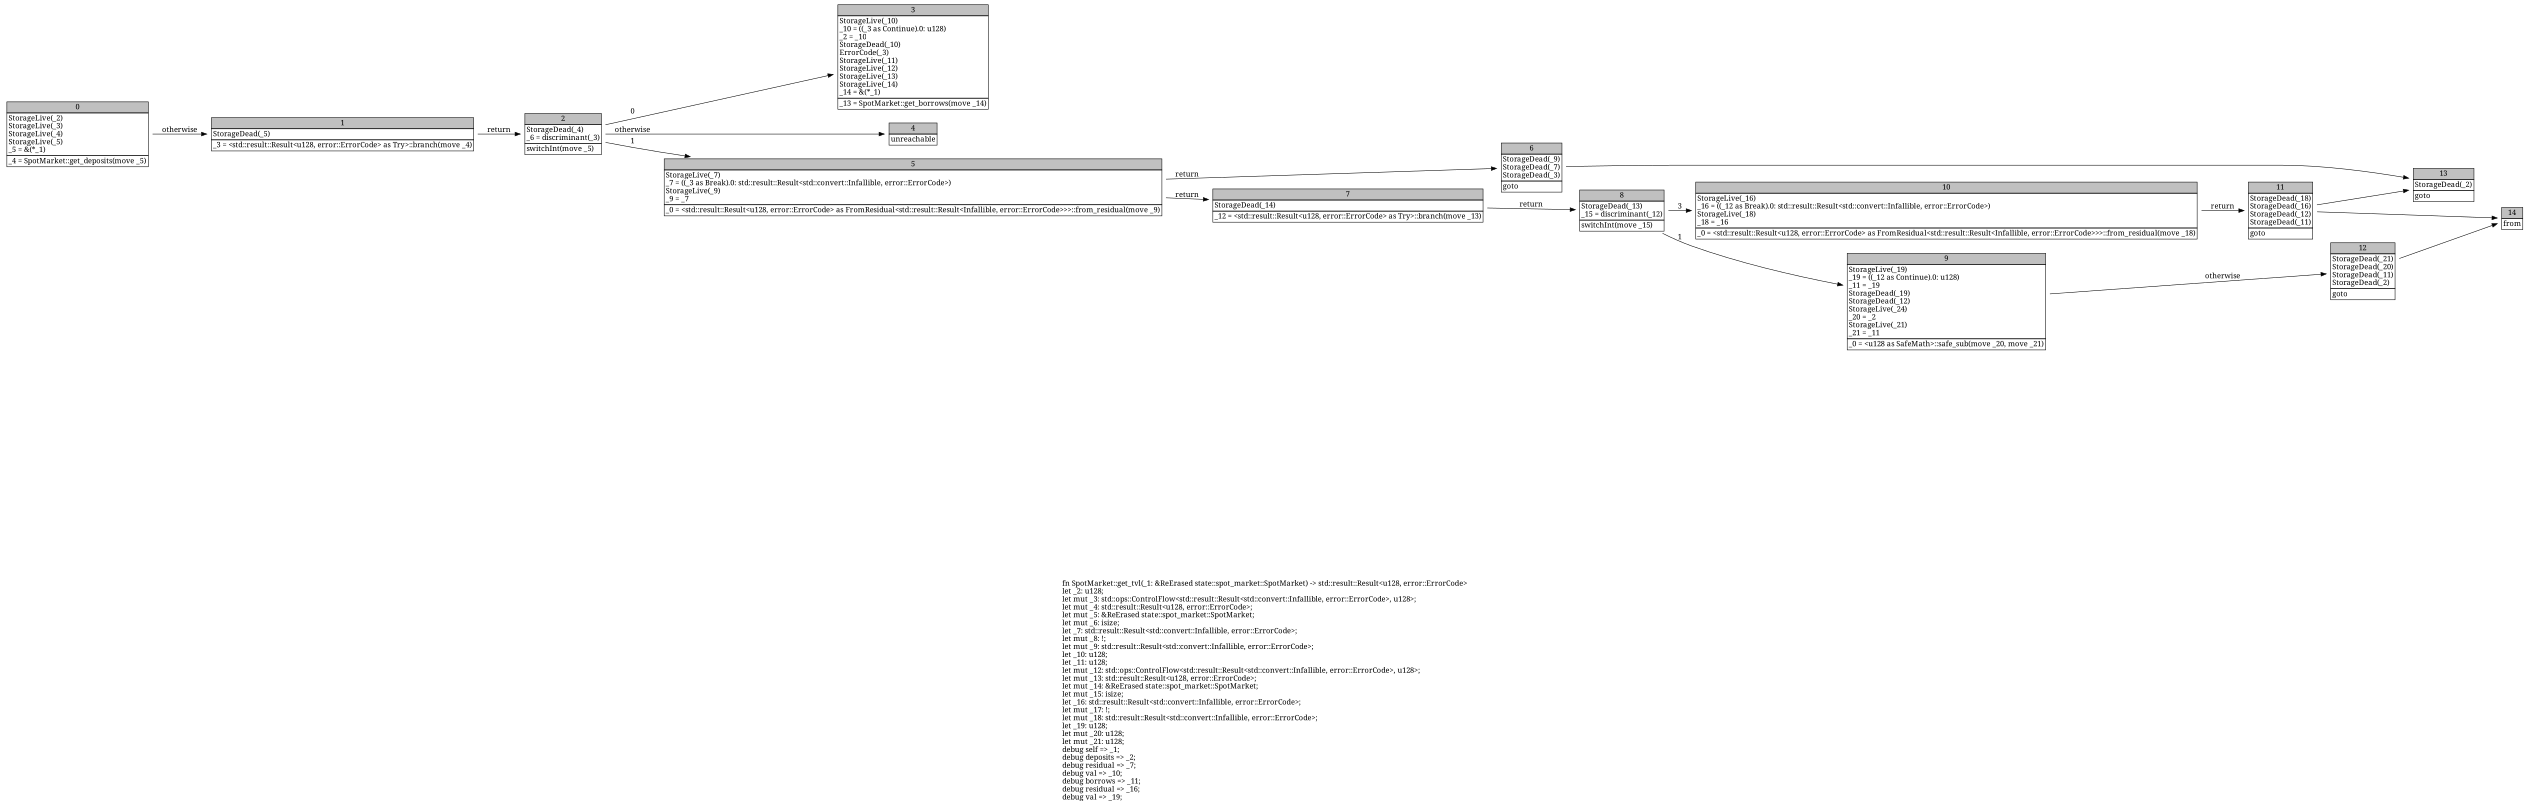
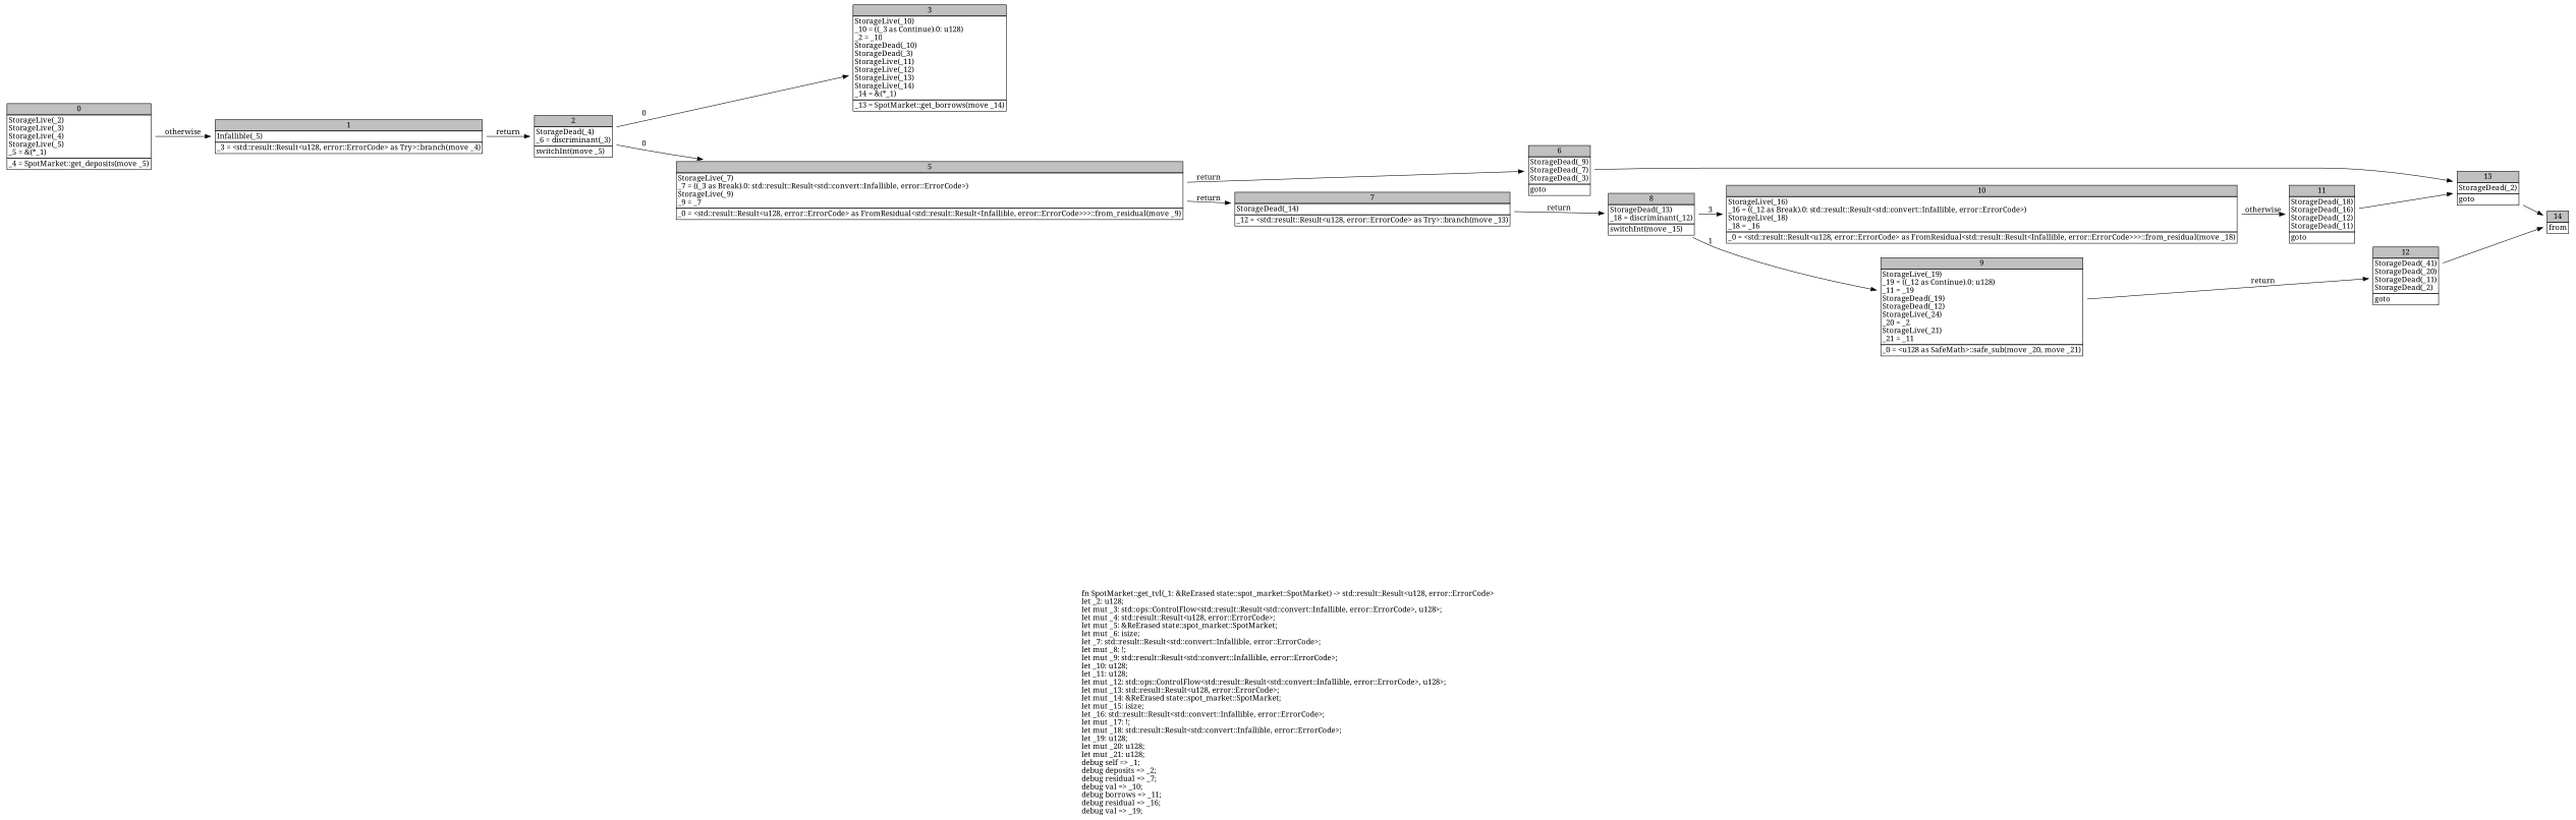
  digraph {
    fontname="Noto Serif"
    label=<fn SpotMarket::get_tvl(_1: &amp;ReErased state::spot_market::SpotMarket) -&gt; std::result::Result&lt;u128, error::ErrorCode&gt;<br align="left"/>let _2: u128;<br align="left"/>let mut _3: std::ops::ControlFlow&lt;std::result::Result&lt;std::convert::Infallible, error::ErrorCode&gt;, u128&gt;;<br align="left"/>let mut _4: std::result::Result&lt;u128, error::ErrorCode&gt;;<br align="left"/>let mut _5: &amp;ReErased state::spot_market::SpotMarket;<br align="left"/>let mut _6: isize;<br align="left"/>let _7: std::result::Result&lt;std::convert::Infallible, error::ErrorCode&gt;;<br align="left"/>let mut _8: !;<br align="left"/>let mut _9: std::result::Result&lt;std::convert::Infallible, error::ErrorCode&gt;;<br align="left"/>let _10: u128;<br align="left"/>let _11: u128;<br align="left"/>let mut _12: std::ops::ControlFlow&lt;std::result::Result&lt;std::convert::Infallible, error::ErrorCode&gt;, u128&gt;;<br align="left"/>let mut _13: std::result::Result&lt;u128, error::ErrorCode&gt;;<br align="left"/>let mut _14: &amp;ReErased state::spot_market::SpotMarket;<br align="left"/>let mut _15: isize;<br align="left"/>let _16: std::result::Result&lt;std::convert::Infallible, error::ErrorCode&gt;;<br align="left"/>let mut _17: !;<br align="left"/>let mut _18: std::result::Result&lt;std::convert::Infallible, error::ErrorCode&gt;;<br align="left"/>let _19: u128;<br align="left"/>let mut _20: u128;<br align="left"/>let mut _21: u128;<br align="left"/>debug self =&gt; _1;<br align="left"/>debug deposits =&gt; _2;<br align="left"/>debug residual =&gt; _7;<br align="left"/>debug val =&gt; _10;<br align="left"/>debug borrows =&gt; _11;<br align="left"/>debug residual =&gt; _16;<br align="left"/>debug val =&gt; _19;<br align="left"/>>
    rankdir=LR
    node [fontname="Noto Serif" shape=none]
    edge [fontname="Noto Serif"]
    n1 [label=<<table border="0" cellborder="1" cellspacing="0"><tr><td bgcolor="gray" align="center" colspan="1">0</td></tr><tr><td align="left" balign="left">StorageLive(_2)<br/>StorageLive(_3)<br/>StorageLive(_4)<br/>StorageLive(_5)<br/>_5 = &amp;(*_1)<br/></td></tr><tr><td align="left">_4 = SpotMarket::get_deposits(move _5)</td></tr></table>>]
-   n2 [label=<<table border="0" cellborder="1" cellspacing="0"><tr><td bgcolor="gray" align="center" colspan="1">1</td></tr><tr><td align="left" balign="left">StorageDead(_5)<br/></td></tr><tr><td align="left">_3 = &lt;std::result::Result&lt;u128, error::ErrorCode&gt; as Try&gt;::branch(move _4)</td></tr></table>>]
+   n2 [label=<<table border="0" cellborder="1" cellspacing="0"><tr><td bgcolor="gray" align="center" colspan="1">1</td></tr><tr><td align="left" balign="left">Infallible(_5)<br/></td></tr><tr><td align="left">_3 = &lt;std::result::Result&lt;u128, error::ErrorCode&gt; as Try&gt;::branch(move _4)</td></tr></table>>]
    n3 [label=<<table border="0" cellborder="1" cellspacing="0"><tr><td bgcolor="gray" align="center" colspan="1">2</td></tr><tr><td align="left" balign="left">StorageDead(_4)<br/>_6 = discriminant(_3)<br/></td></tr><tr><td align="left">switchInt(move _5)</td></tr></table>>]
-   n4 [label=<<table border="0" cellborder="1" cellspacing="0"><tr><td bgcolor="gray" align="center" colspan="1">3</td></tr><tr><td align="left" balign="left">StorageLive(_10)<br/>_10 = ((_3 as Continue).0: u128)<br/>_2 = _10<br/>StorageDead(_10)<br/>ErrorCode(_3)<br/>StorageLive(_11)<br/>StorageLive(_12)<br/>StorageLive(_13)<br/>StorageLive(_14)<br/>_14 = &amp;(*_1)<br/></td></tr><tr><td align="left">_13 = SpotMarket::get_borrows(move _14)</td></tr></table>>]
-   n5 [label=<<table border="0" cellborder="1" cellspacing="0"><tr><td bgcolor="gray" align="center" colspan="1">4</td></tr><tr><td align="left">unreachable</td></tr></table>>]
+   n4 [label=<<table border="0" cellborder="1" cellspacing="0"><tr><td bgcolor="gray" align="center" colspan="1">3</td></tr><tr><td align="left" balign="left">StorageLive(_10)<br/>_10 = ((_3 as Continue).0: u128)<br/>_2 = _10<br/>StorageDead(_10)<br/>StorageDead(_3)<br/>StorageLive(_11)<br/>StorageLive(_12)<br/>StorageLive(_13)<br/>StorageLive(_14)<br/>_14 = &amp;(*_1)<br/></td></tr><tr><td align="left">_13 = SpotMarket::get_borrows(move _14)</td></tr></table>>]
    n6 [label=<<table border="0" cellborder="1" cellspacing="0"><tr><td bgcolor="gray" align="center" colspan="1">5</td></tr><tr><td align="left" balign="left">StorageLive(_7)<br/>_7 = ((_3 as Break).0: std::result::Result&lt;std::convert::Infallible, error::ErrorCode&gt;)<br/>StorageLive(_9)<br/>_9 = _7<br/></td></tr><tr><td align="left">_0 = &lt;std::result::Result&lt;u128, error::ErrorCode&gt; as FromResidual&lt;std::result::Result&lt;Infallible, error::ErrorCode&gt;&gt;&gt;::from_residual(move _9)</td></tr></table>>]
    n7 [label=<<table border="0" cellborder="1" cellspacing="0"><tr><td bgcolor="gray" align="center" colspan="1">7</td></tr><tr><td align="left" balign="left">StorageDead(_14)<br/></td></tr><tr><td align="left">_12 = &lt;std::result::Result&lt;u128, error::ErrorCode&gt; as Try&gt;::branch(move _13)</td></tr></table>>]
    n8 [label=<<table border="0" cellborder="1" cellspacing="0"><tr><td bgcolor="gray" align="center" colspan="1">6</td></tr><tr><td align="left" balign="left">StorageDead(_9)<br/>StorageDead(_7)<br/>StorageDead(_3)<br/></td></tr><tr><td align="left">goto</td></tr></table>>]
-   n9 [label=<<table border="0" cellborder="1" cellspacing="0"><tr><td bgcolor="gray" align="center" colspan="1">8</td></tr><tr><td align="left" balign="left">StorageDead(_13)<br/>_15 = discriminant(_12)<br/></td></tr><tr><td align="left">switchInt(move _15)</td></tr></table>>]
+   n9 [label=<<table border="0" cellborder="1" cellspacing="0"><tr><td bgcolor="gray" align="center" colspan="1">8</td></tr><tr><td align="left" balign="left">StorageDead(_13)<br/>_18 = discriminant(_12)<br/></td></tr><tr><td align="left">switchInt(move _15)</td></tr></table>>]
    n10 [label=<<table border="0" cellborder="1" cellspacing="0"><tr><td bgcolor="gray" align="center" colspan="1">13</td></tr><tr><td align="left" balign="left">StorageDead(_2)<br/></td></tr><tr><td align="left">goto</td></tr></table>>]
    n11 [label=<<table border="0" cellborder="1" cellspacing="0"><tr><td bgcolor="gray" align="center" colspan="1">14</td></tr><tr><td align="left">from</td></tr></table>>]
    n12 [label=<<table border="0" cellborder="1" cellspacing="0"><tr><td bgcolor="gray" align="center" colspan="1">9</td></tr><tr><td align="left" balign="left">StorageLive(_19)<br/>_19 = ((_12 as Continue).0: u128)<br/>_11 = _19<br/>StorageDead(_19)<br/>StorageDead(_12)<br/>StorageLive(_24)<br/>_20 = _2<br/>StorageLive(_21)<br/>_21 = _11<br/></td></tr><tr><td align="left">_0 = &lt;u128 as SafeMath&gt;::safe_sub(move _20, move _21)</td></tr></table>>]
    n13 [label=<<table border="0" cellborder="1" cellspacing="0"><tr><td bgcolor="gray" align="center" colspan="1">10</td></tr><tr><td align="left" balign="left">StorageLive(_16)<br/>_16 = ((_12 as Break).0: std::result::Result&lt;std::convert::Infallible, error::ErrorCode&gt;)<br/>StorageLive(_18)<br/>_18 = _16<br/></td></tr><tr><td align="left">_0 = &lt;std::result::Result&lt;u128, error::ErrorCode&gt; as FromResidual&lt;std::result::Result&lt;Infallible, error::ErrorCode&gt;&gt;&gt;::from_residual(move _18)</td></tr></table>>]
-   n14 [label=<<table border="0" cellborder="1" cellspacing="0"><tr><td bgcolor="gray" align="center" colspan="1">12</td></tr><tr><td align="left" balign="left">StorageDead(_21)<br/>StorageDead(_20)<br/>StorageDead(_11)<br/>StorageDead(_2)<br/></td></tr><tr><td align="left">goto</td></tr></table>>]
+   n14 [label=<<table border="0" cellborder="1" cellspacing="0"><tr><td bgcolor="gray" align="center" colspan="1">12</td></tr><tr><td align="left" balign="left">StorageDead(_41)<br/>StorageDead(_20)<br/>StorageDead(_11)<br/>StorageDead(_2)<br/></td></tr><tr><td align="left">goto</td></tr></table>>]
    n15 [label=<<table border="0" cellborder="1" cellspacing="0"><tr><td bgcolor="gray" align="center" colspan="1">11</td></tr><tr><td align="left" balign="left">StorageDead(_18)<br/>StorageDead(_16)<br/>StorageDead(_12)<br/>StorageDead(_11)<br/></td></tr><tr><td align="left">goto</td></tr></table>>]
    n1 -> n2 [label=otherwise]
    n2 -> n3 [label=return]
    n3 -> n4 [label=0]
-   n3 -> n5 [label=otherwise]
-   n3 -> n6 [label=1]
+   n3 -> n6 [label=0]
    n6 -> n7 [label=return]
    n6 -> n8 [label=return]
    n7 -> n9 [label=return]
    n8 -> n10
    n9 -> n12 [label=1]
    n9 -> n13 [label=3]
-   n15 -> n11
-   n12 -> n14 [label=otherwise]
-   n13 -> n15 [label=return]
+   n10 -> n11
+   n12 -> n14 [label=return]
+   n13 -> n15 [label=otherwise]
    n14 -> n11
    n15 -> n10
  }
